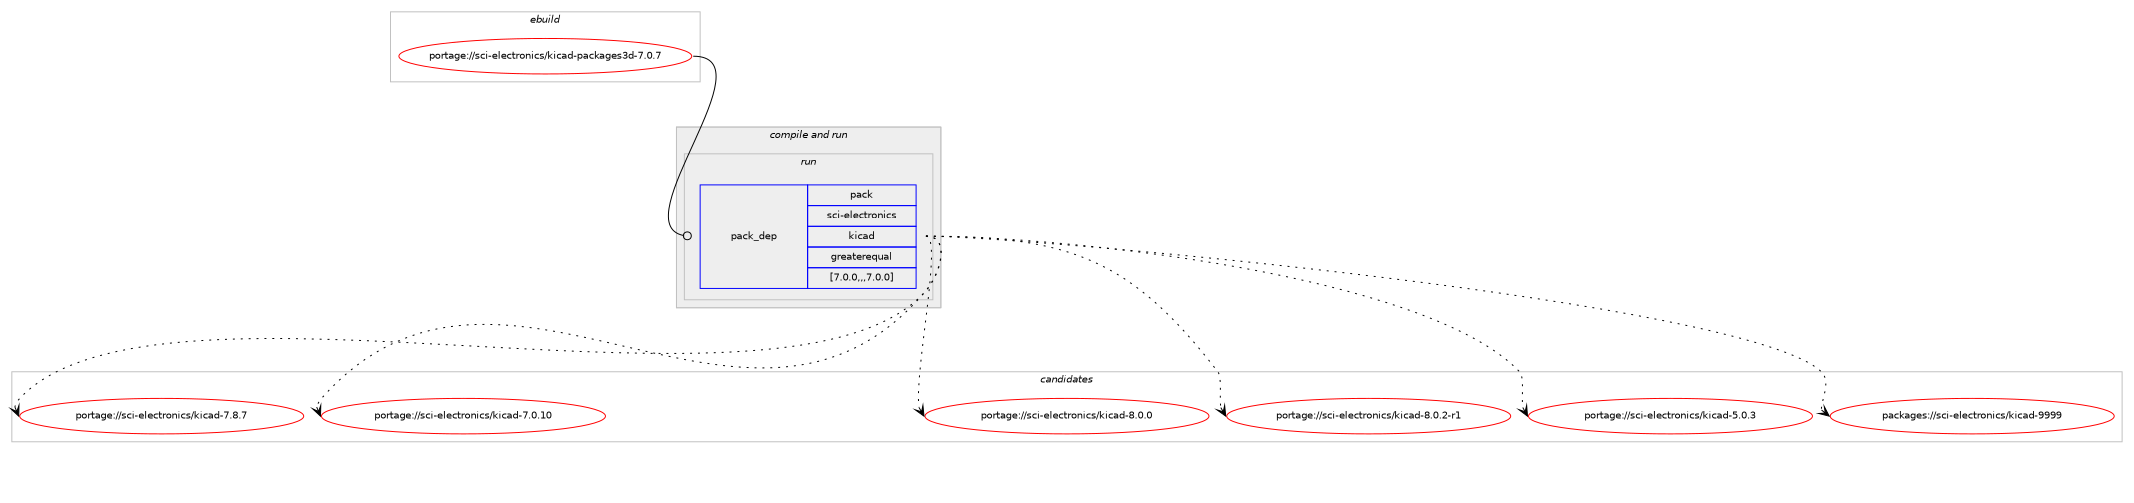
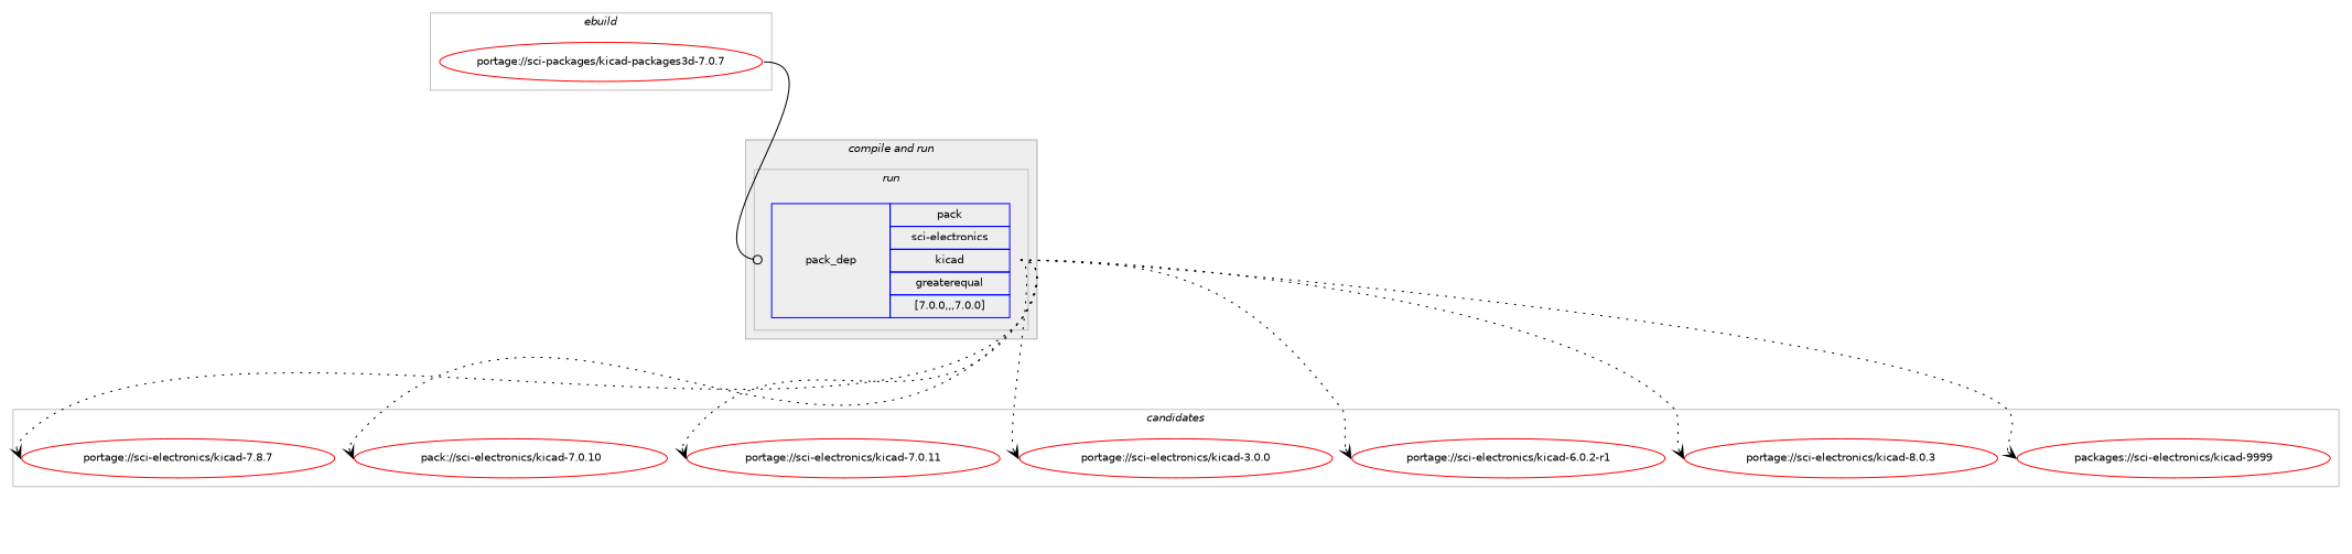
  digraph {
    compound=true
    concentrate=true
    fontname=Helvetica
    fontsize=10
    newrank=true
    rankdir=TB
    ranksep=1.5
    node [color=red fontname=Helvetica fontsize=10]
    edge [arrowhead=vee headport=w style=dotted tailport=e weight=100]
-   n1 [label="portage://sci-electronics/kicad-packages3d-7.0.7" width=4]
+   n1 [label="portage://sci-packages/kicad-packages3d-7.0.7" width=4]
    n2 [color=blue label=<<TABLE BORDER="0" CELLBORDER="1" CELLSPACING="0" CELLPADDING="4" WIDTH="220"><TR><TD ROWSPAN="6" CELLPADDING="30">pack_dep</TD></TR><TR><TD WIDTH="110">pack</TD></TR><TR><TD>sci-electronics</TD></TR><TR><TD>kicad</TD></TR><TR><TD>greaterequal</TD></TR><TR><TD>[7.0.0,,,7.0.0]</TD></TR></TABLE>> shape=none]
    n3 [label="packages://sci-electronics/kicad-9999" width=4]
-   n4 [label="portage://sci-electronics/kicad-5.0.3" width=4]
-   n5 [label="portage://sci-electronics/kicad-8.0.2-r1" width=4]
-   n6 [label="portage://sci-electronics/kicad-8.0.0" width=4]
-   n8 [label="portage://sci-electronics/kicad-7.0.10" width=4]
+   n4 [label="portage://sci-electronics/kicad-8.0.3" width=4]
+   n5 [label="portage://sci-electronics/kicad-6.0.2-r1" width=4]
+   n6 [label="portage://sci-electronics/kicad-3.0.0" width=4]
+   n7 [label="portage://sci-electronics/kicad-7.0.11" width=4]
+   n8 [label="pack://sci-electronics/kicad-7.0.10" width=4]
    n9 [label="portage://sci-electronics/kicad-7.8.7" width=4]
    subgraph cluster_1 {
      color=gray
      label=<<i>ebuild</i>>
      n1
    }
    subgraph cluster_2 {
      color=gray
      label=<<i>dependencies</i>>
      subgraph cluster_3 {
        color=gray
        fillcolor="#eeeeee"
        label=<<i>compile</i>>
        style=filled
      }
      subgraph cluster_4 {
        color=gray
        fillcolor="#eeeeee"
        label=<<i>compile and run</i>>
        style=filled
      }
      subgraph cluster_5 {
        color=gray
        fillcolor="#eeeeee"
        label=<<i>run</i>>
        style=filled
        subgraph sub_6 {
          color=gray
          fillcolor="#eeeeee"
          label=<<i>run</i>>
          style=filled
          n2
        }
      }
    }
    subgraph cluster_7 {
      color=gray
      label=<<i>candidates</i>>
      rank=same
      subgraph sub_8 {
        color=black
        label=<<i>candidates</i>>
        nodesep=1
        rank=same
        n3
        n4
        n5
        n6
+       n7
        n8
        n9
      }
    }
    n1 -> n2 [arrowhead=odot style=solid weight=20]
    n2 -> n3
    n2 -> n4
    n2 -> n5
    n2 -> n6
+   n2 -> n7
    n2 -> n8
    n2 -> n9
  }
